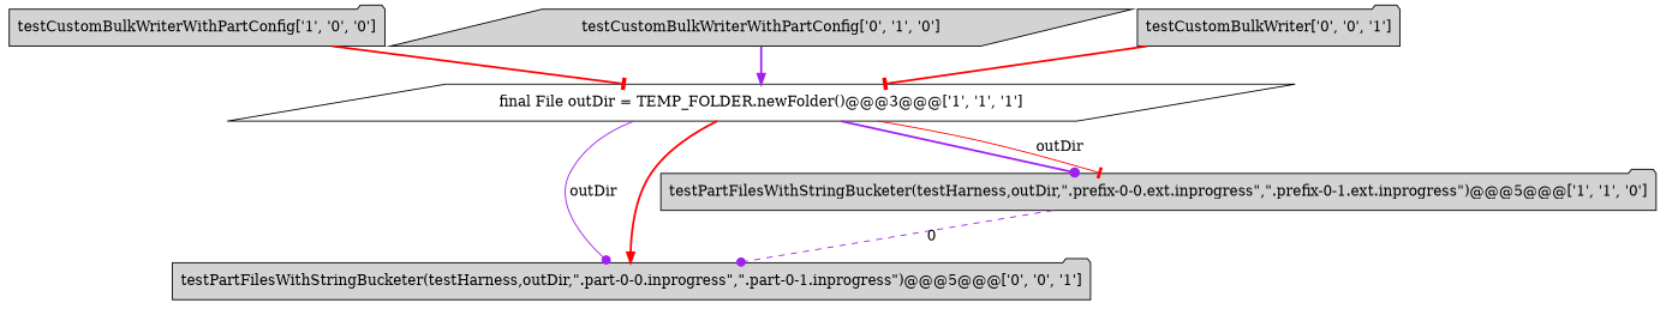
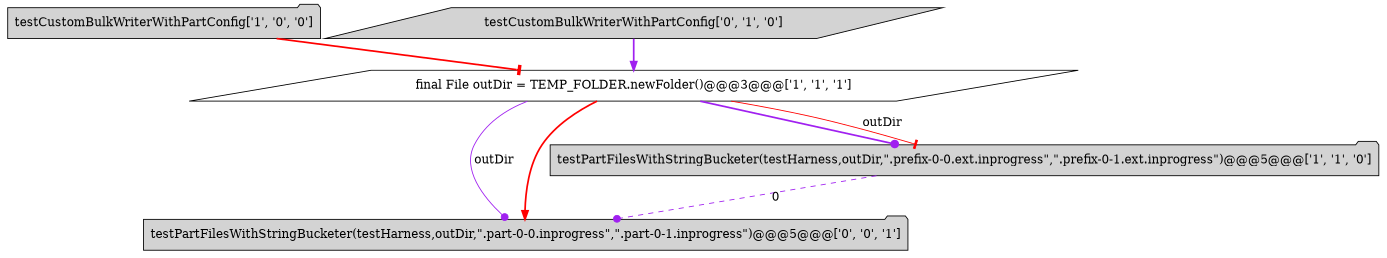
  digraph {
    node [fillcolor=lightgray shape=folder style=filled]
    edge [style=bold color=red arrowhead=tee]
    n1 [label="testCustomBulkWriterWithPartConfig['1', '0', '0']"]
    n2 [fillcolor=white label="final File outDir = TEMP_FOLDER.newFolder()@@@3@@@['1', '1', '1']" shape=parallelogram]
    n3 [label="testCustomBulkWriterWithPartConfig['0', '1', '0']" shape=parallelogram]
    n4 [label="testPartFilesWithStringBucketer(testHarness,outDir,\".part-0-0.inprogress\",\".part-0-1.inprogress\")@@@5@@@['0', '0', '1']"]
-   n5 [label="testCustomBulkWriter['0', '0', '1']"]
    n6 [label="testPartFilesWithStringBucketer(testHarness,outDir,\".prefix-0-0.ext.inprogress\",\".prefix-0-1.ext.inprogress\")@@@5@@@['1', '1', '0']"]
    n1 -> n2
    n2 -> n4 [label=outDir style=solid color=purple arrowhead=dot]
    n2 -> n4 [arrowhead=normal]
    n2 -> n6 [color=purple arrowhead=dot]
    n2 -> n6 [label=outDir style=solid]
    n3 -> n2 [color=purple arrowhead=normal]
-   n5 -> n2
    n6 -> n4 [label=0 style=dashed color=purple arrowhead=dot]
  }
